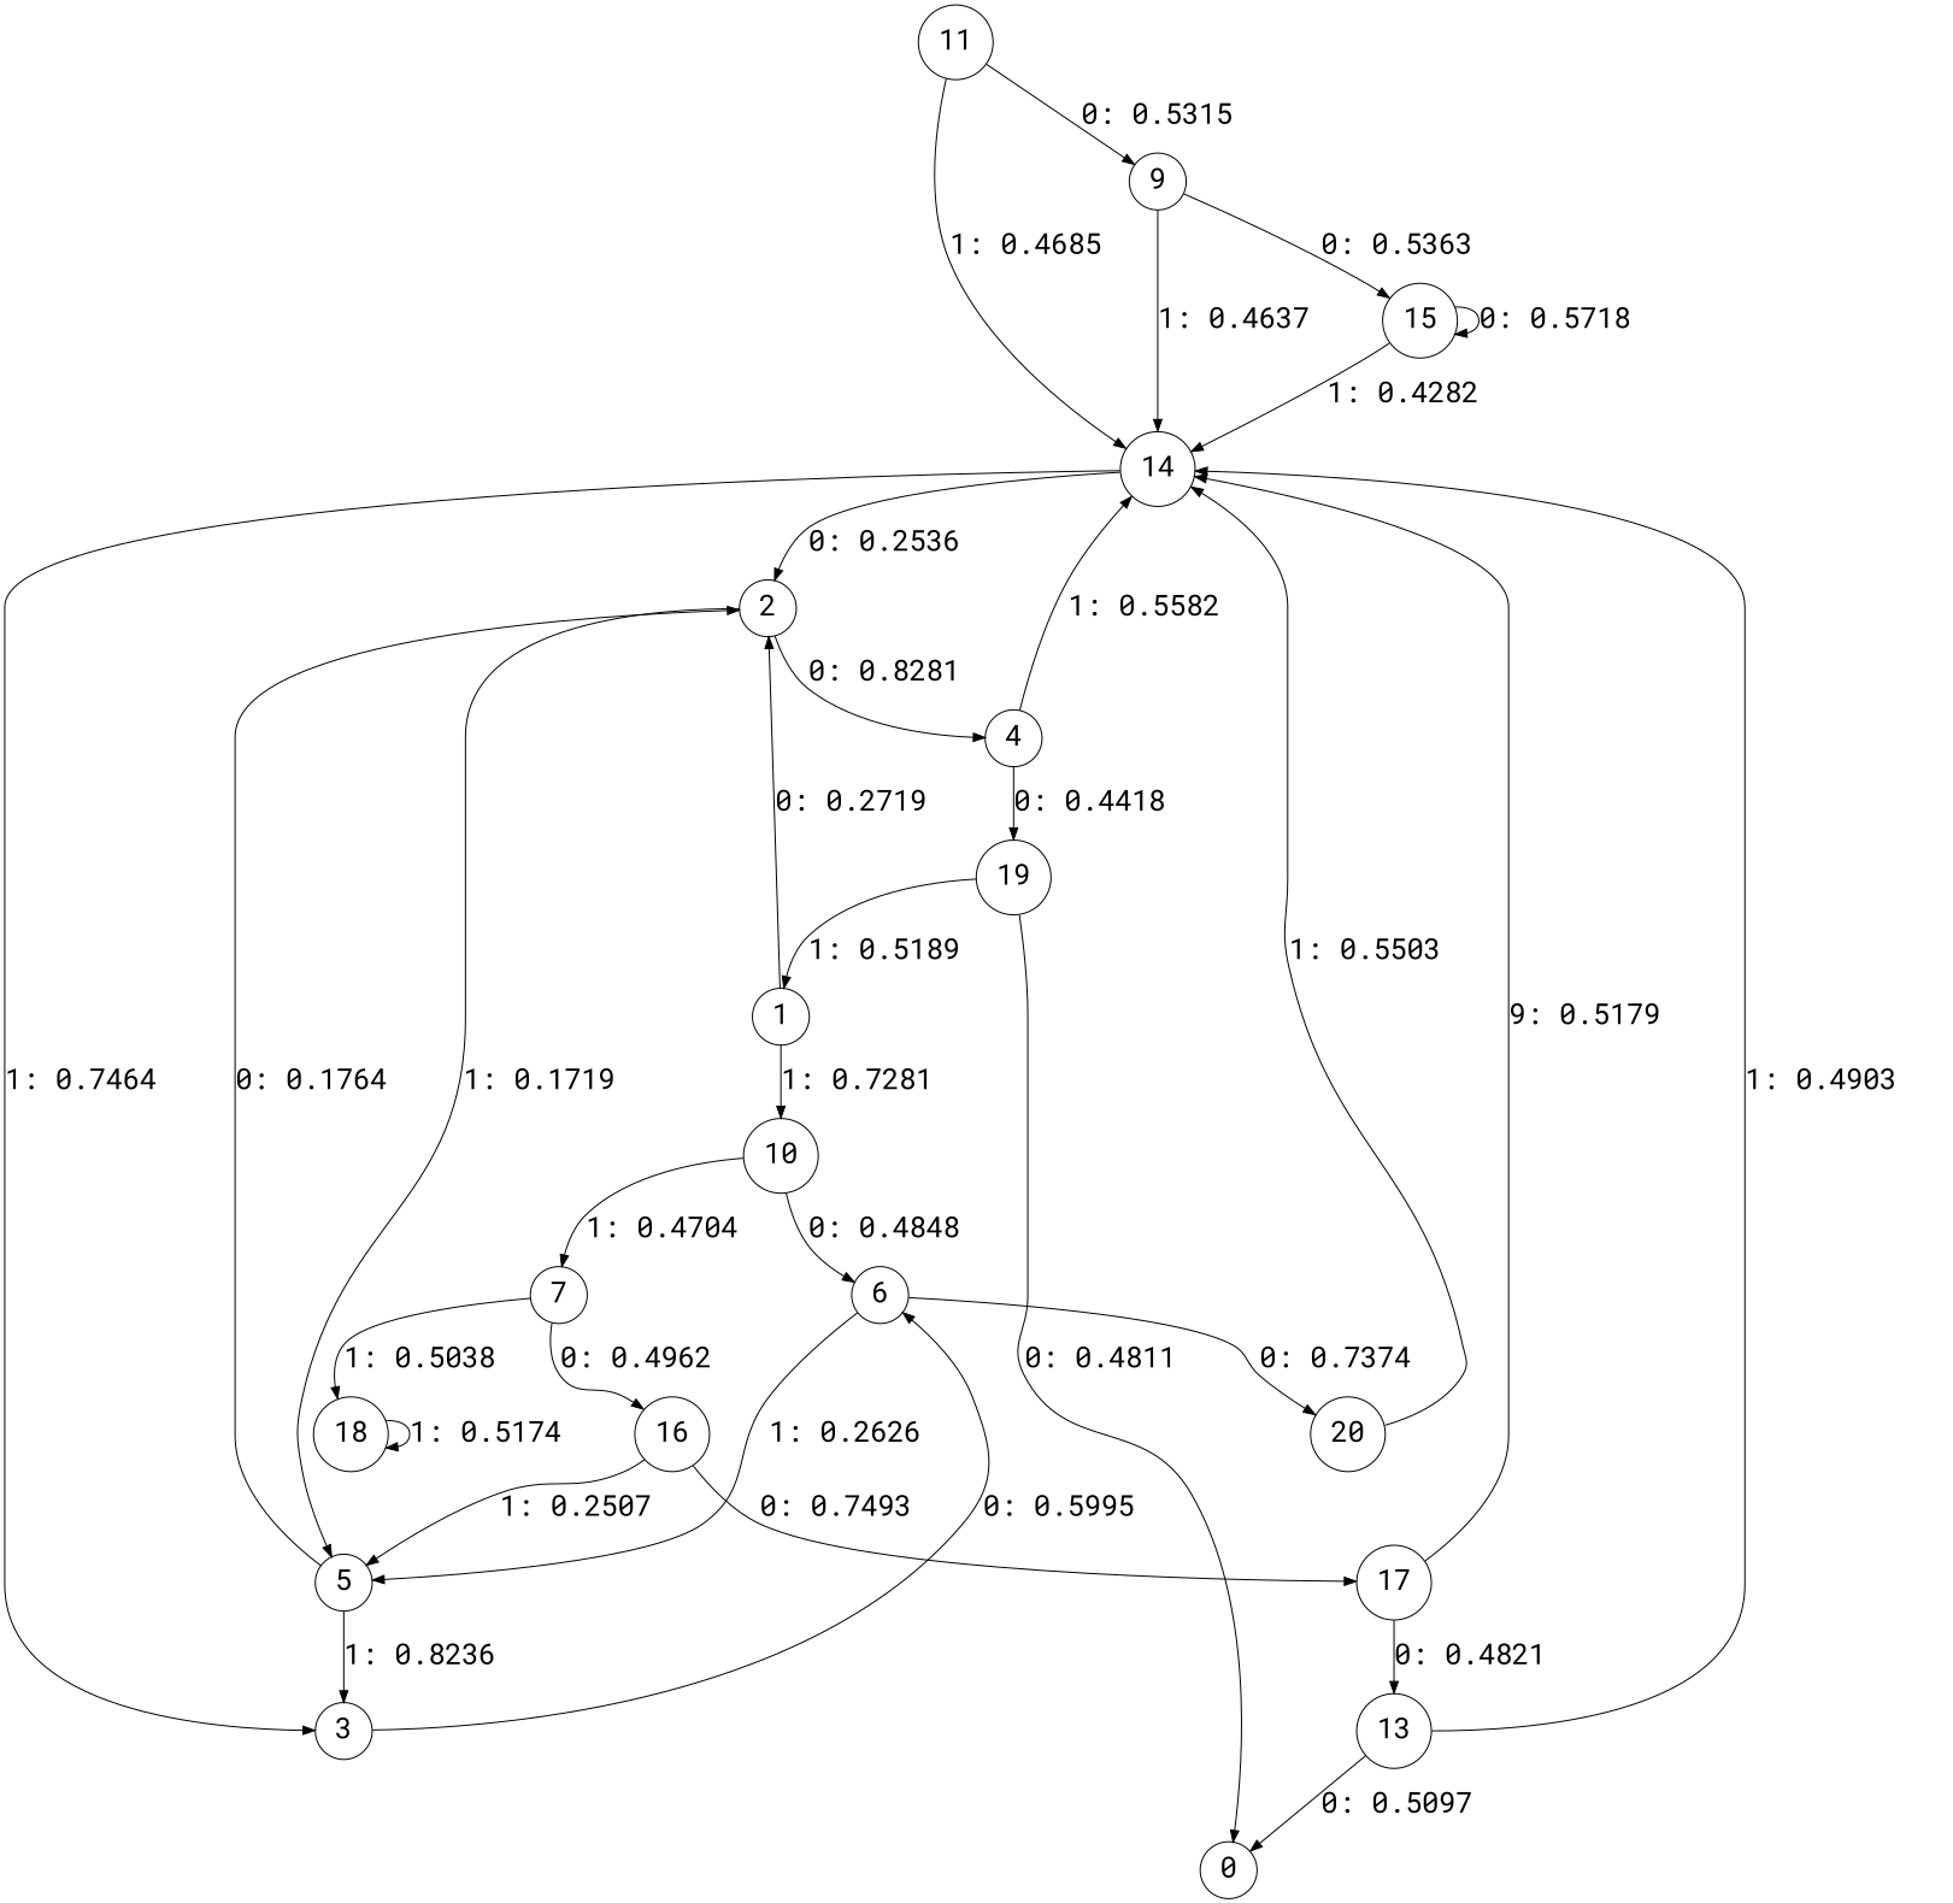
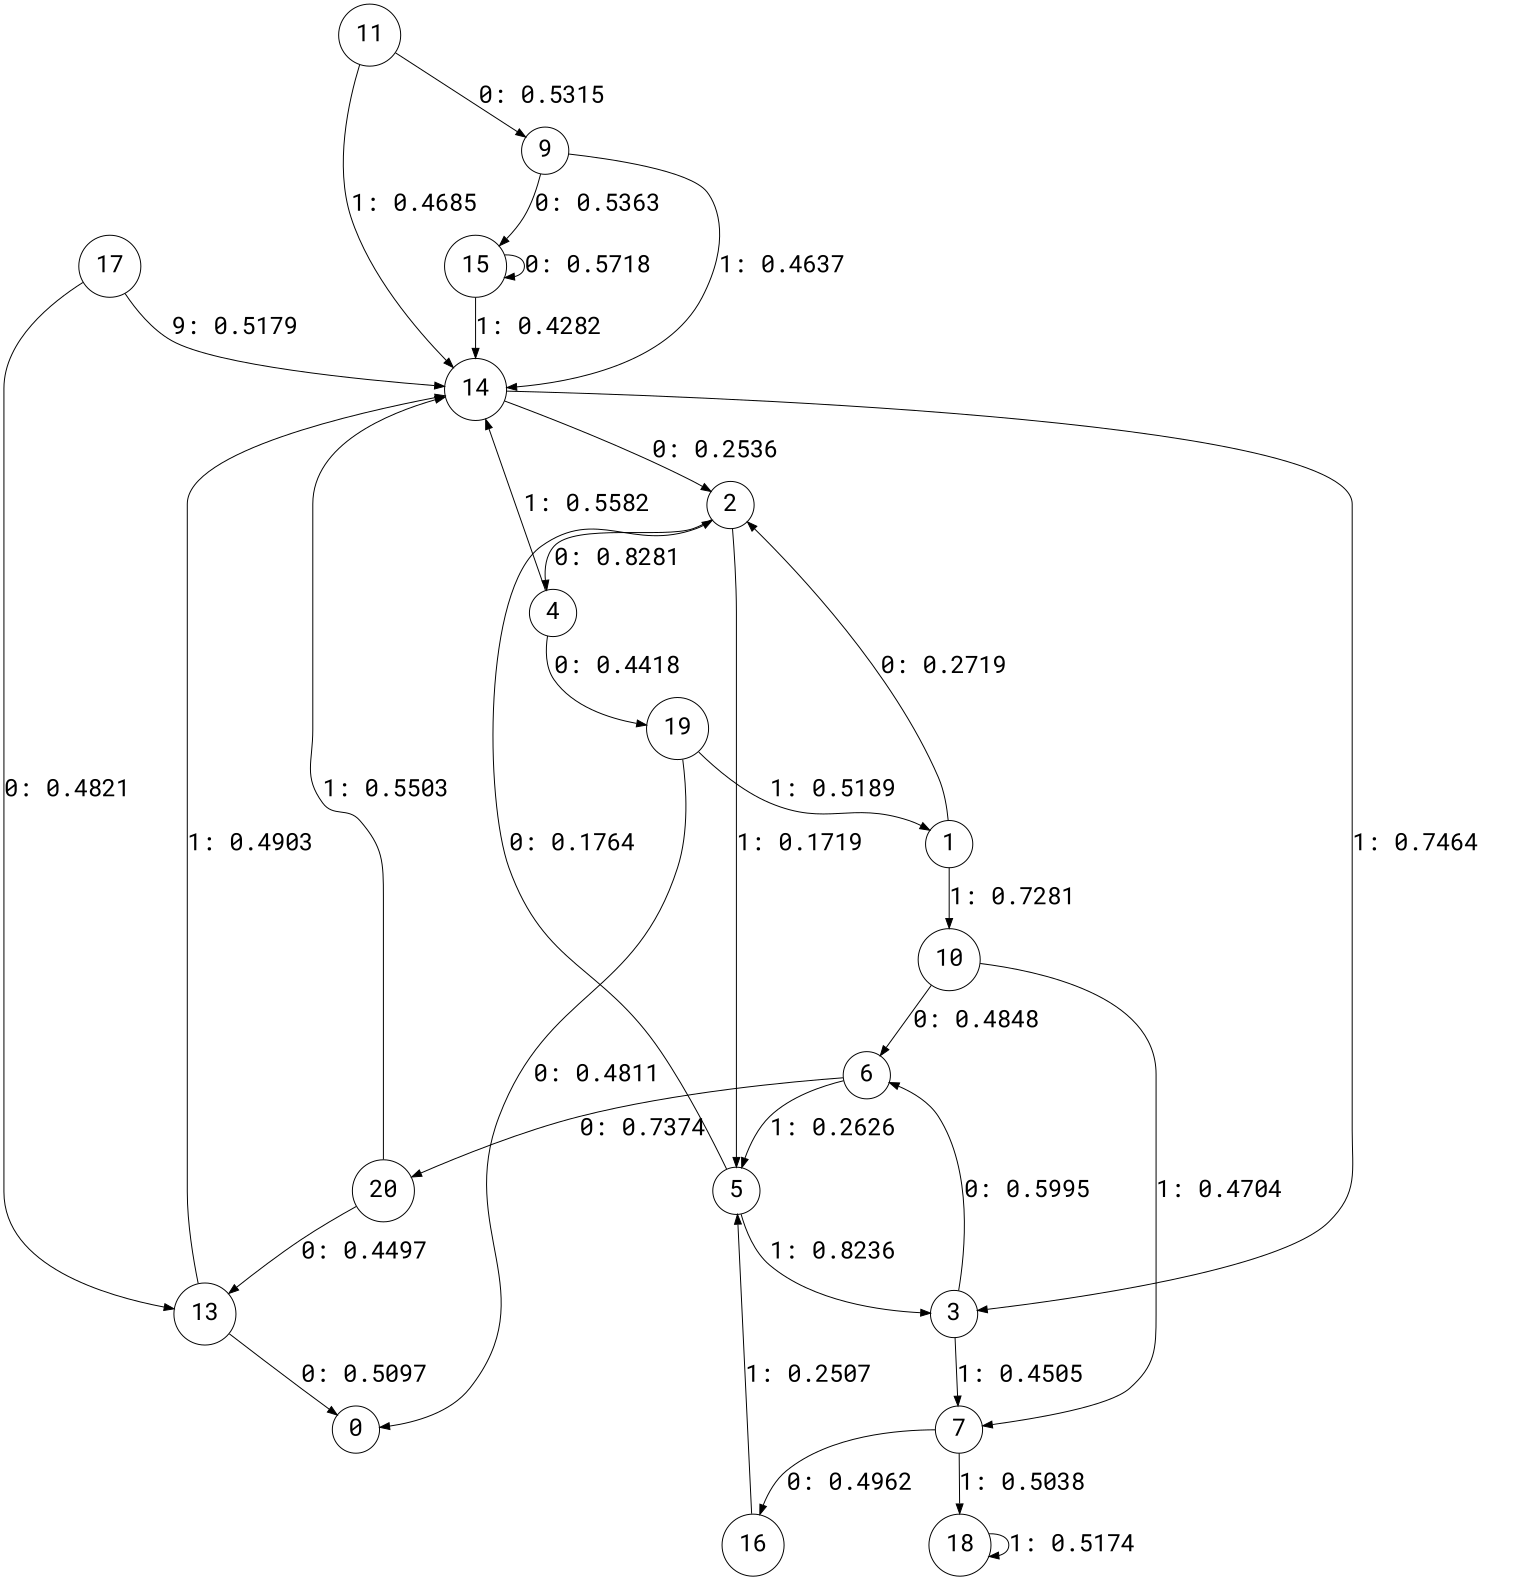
  digraph {
    fontname="Roboto Mono"
    node [fontname="Roboto Mono" fontsize=24 shape=circle]
    edge [fontname="Roboto Mono" fontsize=24]
    14
    2
    3
    11
    9
    4
    5
    6
    7
    1
    10
    19
    20
    16
    18
    0
    13
    17
    15
    14 -> 2 [label="0: 0.2536   "]
    14 -> 3 [label="1: 0.7464   "]
    2 -> 4 [label="0: 0.8281   "]
    2 -> 5 [label="1: 0.1719   "]
    3 -> 6 [label="0: 0.5995   "]
+   3 -> 7 [label="1: 0.4505   "]
    11 -> 14 [label="1: 0.4685   "]
    11 -> 9 [label="0: 0.5315   "]
    9 -> 14 [label="1: 0.4637   "]
    9 -> 15 [label="0: 0.5363   "]
    4 -> 14 [label="1: 0.5582   "]
    4 -> 19 [label="0: 0.4418   "]
    5 -> 2 [label="0: 0.1764   "]
    5 -> 3 [label="1: 0.8236   "]
    6 -> 5 [label="1: 0.2626   "]
    6 -> 20 [label="0: 0.7374   "]
    7 -> 16 [label="0: 0.4962   "]
    7 -> 18 [label="1: 0.5038   "]
    1 -> 2 [label="0: 0.2719   "]
    1 -> 10 [label="1: 0.7281   "]
    10 -> 6 [label="0: 0.4848   "]
    10 -> 7 [label="1: 0.4704   "]
    19 -> 1 [label="1: 0.5189   "]
    19 -> 0 [label="0: 0.4811   "]
    20 -> 14 [label="1: 0.5503   "]
+   20 -> 13 [label="0: 0.4497   "]
    16 -> 5 [label="1: 0.2507   "]
-   16 -> 17 [label="0: 0.7493   "]
    18 -> 18 [label="1: 0.5174   "]
    13 -> 14 [label="1: 0.4903   "]
    13 -> 0 [label="0: 0.5097   "]
    17 -> 14 [label="9: 0.5179   "]
    17 -> 13 [label="0: 0.4821   "]
    15 -> 14 [label="1: 0.4282   "]
    15 -> 15 [label="0: 0.5718   "]
  }
